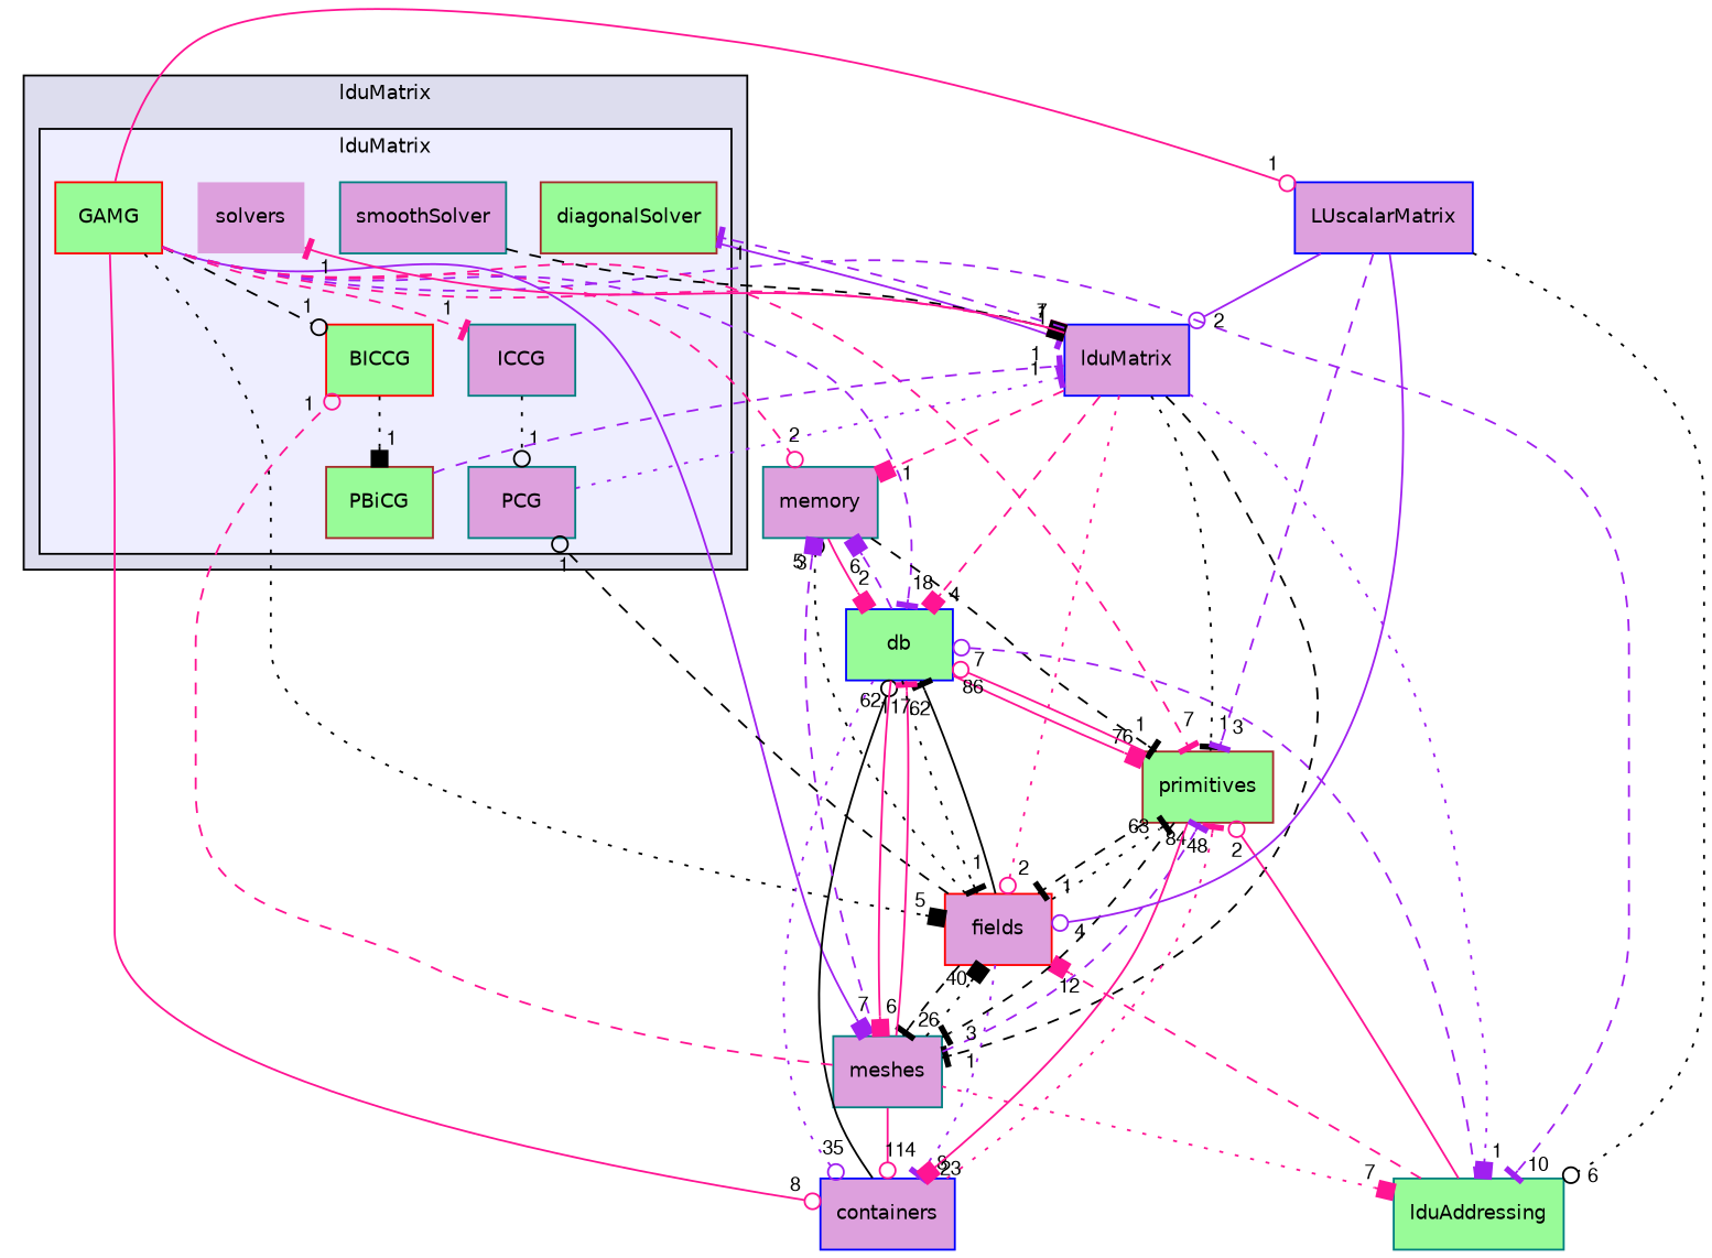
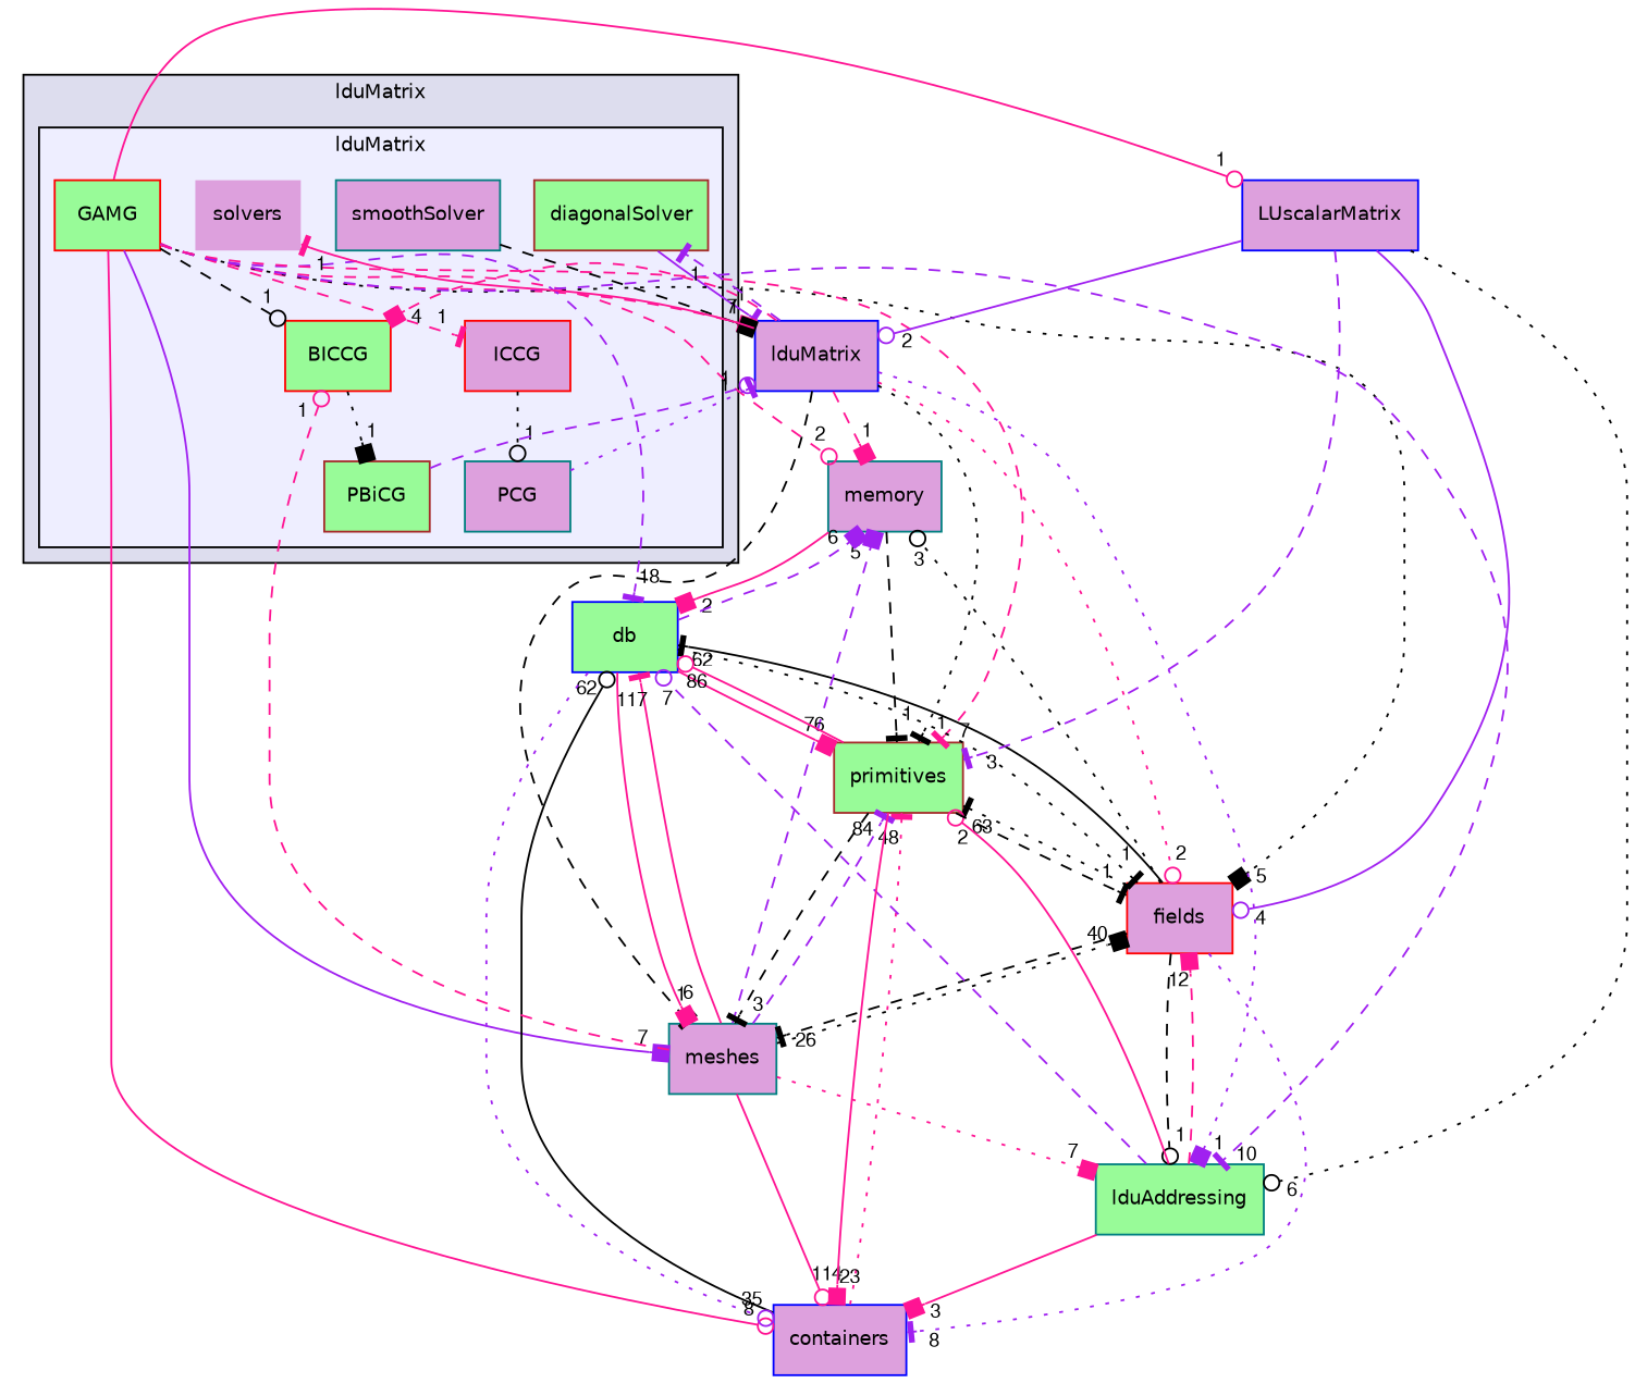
  digraph {
    compound=true
    fontname="DejaVu Sans"
    node [color=teal fillcolor=plum fontname="DejaVu Sans" fontsize=10 shape=box style=filled]
    edge [arrowhead=tee color=deeppink fontname="DejaVu Sans" headlabel=1 labeldistance=1.5 labelfontname=FreeSans labelfontsize=10 style=dashed]
    n1 [label=solvers shape=plaintext]
    n2 [color=red fillcolor=palegreen label=BICCG]
    n3 [color=brown fillcolor=palegreen label=diagonalSolver]
    n4 [color=red fillcolor=palegreen label=GAMG]
-   n5 [label=ICCG]
+   n5 [color=red label=ICCG]
    n6 [color=brown fillcolor=palegreen label=PBiCG]
    n7 [label=PCG]
    n8 [label=smoothSolver]
    n9 [color=blue label=lduMatrix]
    n10 [label=memory]
    n11 [color=red label=fields]
    n12 [color=blue label=containers]
    n13 [label=meshes]
    n14 [color=blue fillcolor=palegreen label=db]
    n15 [fillcolor=palegreen label=lduAddressing]
    n16 [color=brown fillcolor=palegreen label=primitives]
    n17 [color=blue label=LUscalarMatrix]
    subgraph cluster_1 {
      bgcolor="#ddddee"
      fontsize=10
      label=lduMatrix
      pencolor=black
      subgraph cluster_2 {
        bgcolor="#eeeeff"
        fontsize=10
        label=lduMatrix
        pencolor=black
        n1
        n2
        n3
        n4
        n5
        n6
        n7
        n8
      }
    }
    n2 -> n6 [arrowhead=box color=black style=dotted]
    n3 -> n9 [color=purple style=solid]
    n4 -> n2 [arrowhead=odot color=black]
    n4 -> n5
    n4 -> n9 [arrowhead=box headlabel=7]
    n4 -> n10 [arrowhead=odot headlabel=2]
    n4 -> n11 [arrowhead=box color=black headlabel=5 style=dotted]
    n4 -> n12 [arrowhead=odot headlabel=8 style=solid]
    n4 -> n13 [arrowhead=box color=purple headlabel=7 style=solid]
    n4 -> n14 [color=purple headlabel=18]
    n4 -> n15 [color=purple headlabel=10]
    n4 -> n16 [headlabel=7]
    n4 -> n17 [arrowhead=odot style=solid]
    n5 -> n7 [arrowhead=odot color=black style=dotted]
-   n6 -> n9 [color=purple]
+   n6 -> n9 [arrowhead=odot color=purple]
    n7 -> n9 [color=purple style=dotted]
    n8 -> n9 [arrowhead=box color=black]
    n9 -> n1 [style=solid]
    n9 -> n3 [color=purple]
    n9 -> n10 [arrowhead=box]
    n9 -> n11 [arrowhead=odot headlabel=2 style=dotted]
    n9 -> n13 [color=black]
-   n9 -> n14 [arrowhead=box headlabel=4]
+   n9 -> n2 [arrowhead=box headlabel=4]
    n9 -> n15 [arrowhead=box color=purple style=dotted]
    n9 -> n16 [color=black style=dotted]
    n10 -> n14 [arrowhead=box headlabel=2 style=solid]
    n10 -> n16 [color=black]
    n11 -> n10 [arrowhead=odot color=black headlabel=3 style=dotted]
    n11 -> n12 [color=purple headlabel=8 style=dotted]
    n11 -> n13 [color=black headlabel=26]
    n11 -> n14 [color=black headlabel=62 style=solid]
-   n11 -> n7 [arrowhead=odot color=black]
+   n11 -> n15 [arrowhead=odot color=black]
    n11 -> n16 [color=black headlabel=63 style=dotted]
    n12 -> n14 [arrowhead=odot color=black headlabel=62 style=solid]
    n12 -> n16 [headlabel=48 style=dotted]
    n13 -> n2 [arrowhead=odot]
    n13 -> n10 [arrowhead=box color=purple headlabel=5]
    n13 -> n11 [arrowhead=box color=black headlabel=40 style=dotted]
    n13 -> n12 [arrowhead=odot headlabel=114 style=solid]
    n13 -> n14 [headlabel=117 style=solid]
    n13 -> n15 [arrowhead=box headlabel=7 style=dotted]
    n13 -> n16 [color=purple headlabel=84]
    n14 -> n10 [arrowhead=box color=purple headlabel=6]
    n14 -> n11 [color=black style=dotted]
    n14 -> n12 [arrowhead=odot color=purple headlabel=35 style=dotted]
    n14 -> n13 [arrowhead=box headlabel=6 style=solid]
    n14 -> n16 [arrowhead=box headlabel=76 style=solid]
    n15 -> n11 [arrowhead=box headlabel=12]
+   n15 -> n12 [arrowhead=box headlabel=3 style=solid]
    n15 -> n14 [arrowhead=odot color=purple headlabel=7]
    n15 -> n16 [arrowhead=odot headlabel=2 style=solid]
    n16 -> n11 [color=black]
    n16 -> n12 [arrowhead=box headlabel=23 style=solid]
    n16 -> n13 [color=black headlabel=3]
    n16 -> n14 [arrowhead=odot headlabel=86 style=solid]
    n17 -> n9 [arrowhead=odot color=purple headlabel=2 style=solid]
    n17 -> n11 [arrowhead=odot color=purple headlabel=4 style=solid]
    n17 -> n15 [arrowhead=odot color=black headlabel=6 style=dotted]
    n17 -> n16 [color=purple headlabel=3]
  }
